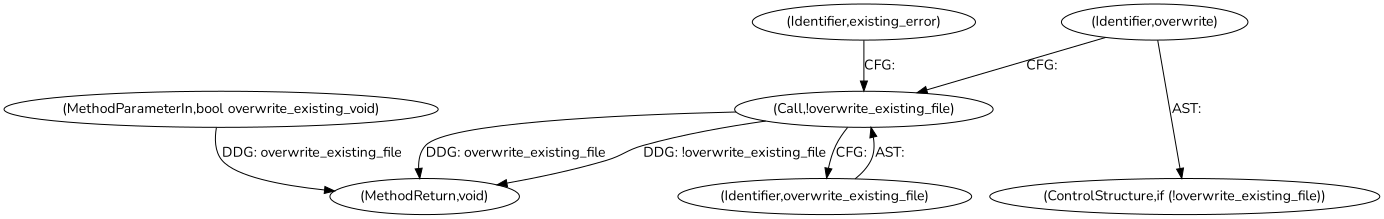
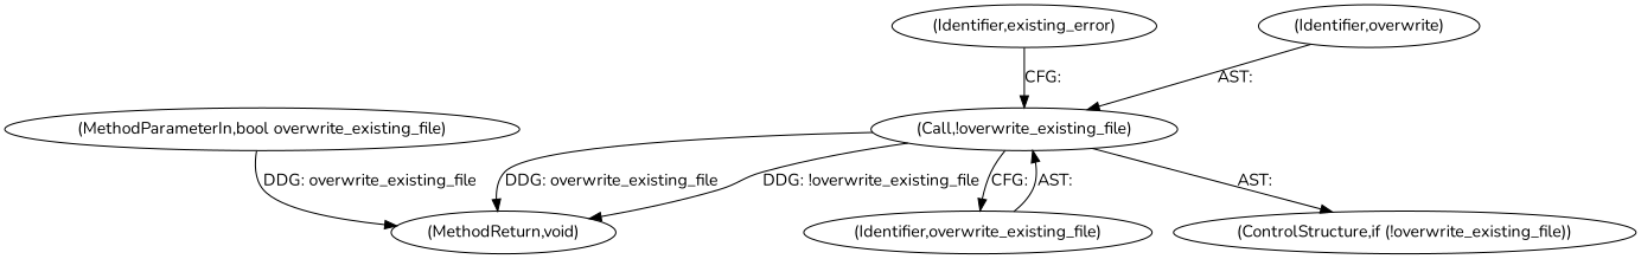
  digraph {
    fontname=Nunito
    node [fontname=Nunito]
    edge [fontname=Nunito]
    n1 [label="(Call,!overwrite_existing_file)"]
    n2 [label="(MethodReturn,void)"]
    n3 [label="(Identifier,overwrite_existing_file)"]
    n4 [label="(ControlStructure,if (!overwrite_existing_file))"]
-   n5 [label="(MethodParameterIn,bool overwrite_existing_void)"]
+   n5 [label="(MethodParameterIn,bool overwrite_existing_file)"]
    n6 [label="(Identifier,existing_error)"]
    n7 [label="(Identifier,overwrite)"]
    n1 -> n2 [label="DDG: overwrite_existing_file"]
    n1 -> n2 [label="DDG: !overwrite_existing_file"]
    n1 -> n3 [label="CFG: "]
-   n7 -> n4 [label="AST: "]
+   n1 -> n4 [label="AST: "]
    n3 -> n1 [label="AST: "]
    n5 -> n2 [label="DDG: overwrite_existing_file"]
    n6 -> n1 [label="CFG: "]
-   n7 -> n1 [label="CFG: "]
+   n7 -> n1 [label="AST: "]
  }
